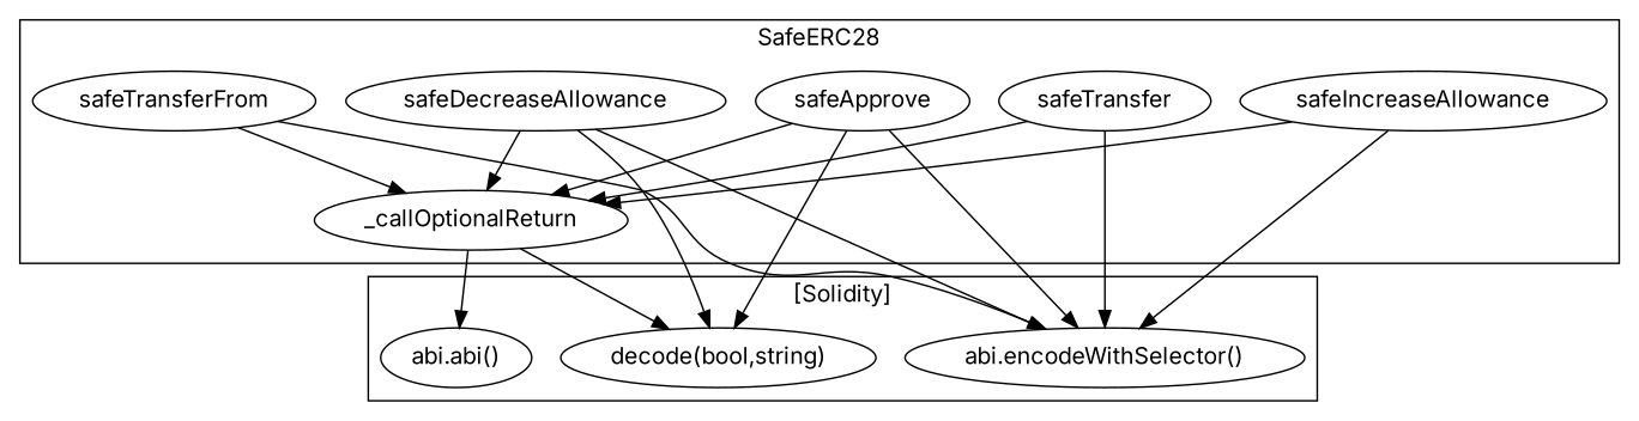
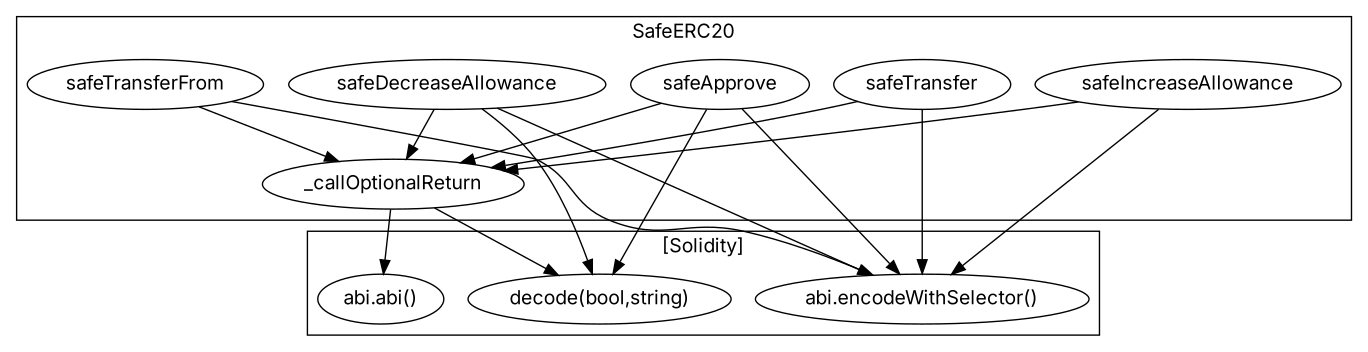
  strict digraph {
    fontname=Inter
    node [fontname=Inter]
    edge [fontname=Inter]
    n1 [label=safeDecreaseAllowance]
    n2 [label=_callOptionalReturn]
    n3 [label=safeTransferFrom]
    n4 [label=safeApprove]
    n5 [label=safeTransfer]
    n6 [label=safeIncreaseAllowance]
    "abi.encodeWithSelector()"
    n8 [label="decode(bool,string)"]
    n9 [label="abi.abi()"]
    subgraph cluster_1 {
-     label=SafeERC28
+     label=SafeERC20
      n1
      n2
      n3
      n4
      n5
      n6
    }
    subgraph cluster_2 {
      label="[Solidity]"
      "abi.encodeWithSelector()"
      n8
      n9
    }
    n1 -> n2
    n1 -> "abi.encodeWithSelector()"
    n1 -> n8
    n2 -> n8
    n2 -> n9
    n3 -> n2
    n3 -> "abi.encodeWithSelector()"
    n4 -> n2
    n4 -> "abi.encodeWithSelector()"
    n4 -> n8
    n5 -> n2
    n5 -> "abi.encodeWithSelector()"
    n6 -> n2
    n6 -> "abi.encodeWithSelector()"
  }
